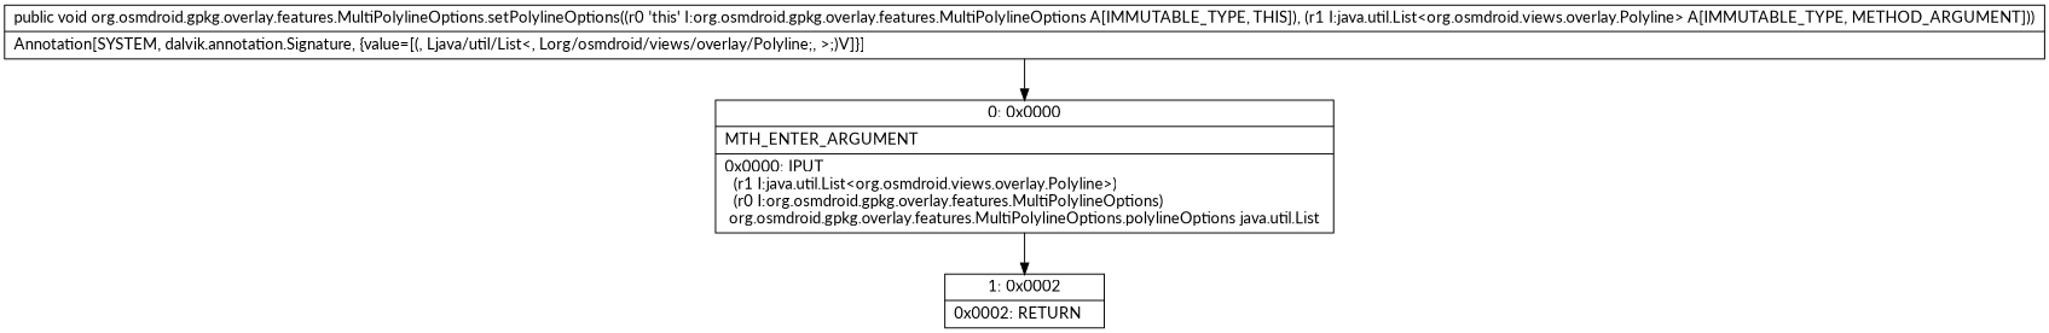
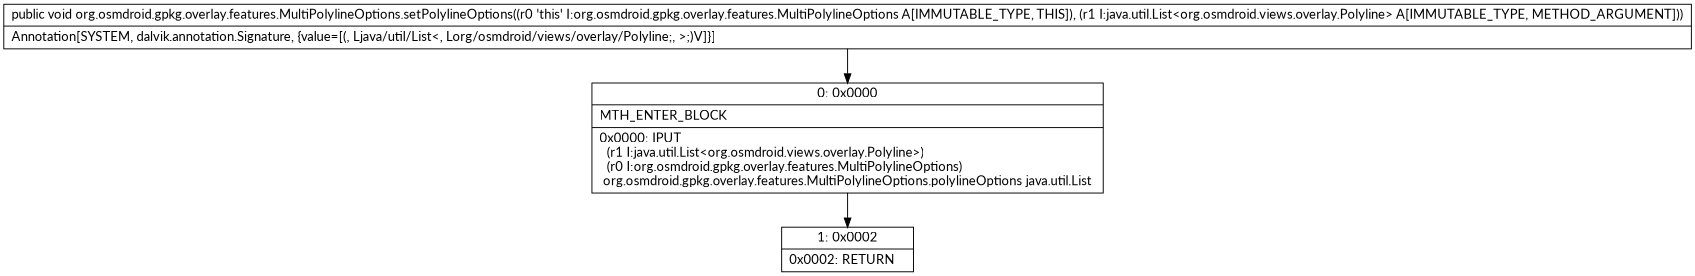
  digraph {
    fontname=Lato
    node [shape=record fontname=Lato]
    edge [fontname=Lato]
-   n1 [label="{0\:\ 0x0000|MTH_ENTER_ARGUMENT\l|0x0000: IPUT  \l  (r1 I:java.util.List\<org.osmdroid.views.overlay.Polyline\>)\l  (r0 I:org.osmdroid.gpkg.overlay.features.MultiPolylineOptions)\l org.osmdroid.gpkg.overlay.features.MultiPolylineOptions.polylineOptions java.util.List \l}"]
+   n1 [label="{0\:\ 0x0000|MTH_ENTER_BLOCK\l|0x0000: IPUT  \l  (r1 I:java.util.List\<org.osmdroid.views.overlay.Polyline\>)\l  (r0 I:org.osmdroid.gpkg.overlay.features.MultiPolylineOptions)\l org.osmdroid.gpkg.overlay.features.MultiPolylineOptions.polylineOptions java.util.List \l}"]
    n2 [label="{1\:\ 0x0002|0x0002: RETURN   \l}"]
    n3 [label="{public void org.osmdroid.gpkg.overlay.features.MultiPolylineOptions.setPolylineOptions((r0 'this' I:org.osmdroid.gpkg.overlay.features.MultiPolylineOptions A[IMMUTABLE_TYPE, THIS]), (r1 I:java.util.List\<org.osmdroid.views.overlay.Polyline\> A[IMMUTABLE_TYPE, METHOD_ARGUMENT]))  | Annotation[SYSTEM, dalvik.annotation.Signature, \{value=[(, Ljava\/util\/List\<, Lorg\/osmdroid\/views\/overlay\/Polyline;, \>;)V]\}]\l}"]
    n1 -> n2
    n3 -> n1
  }
